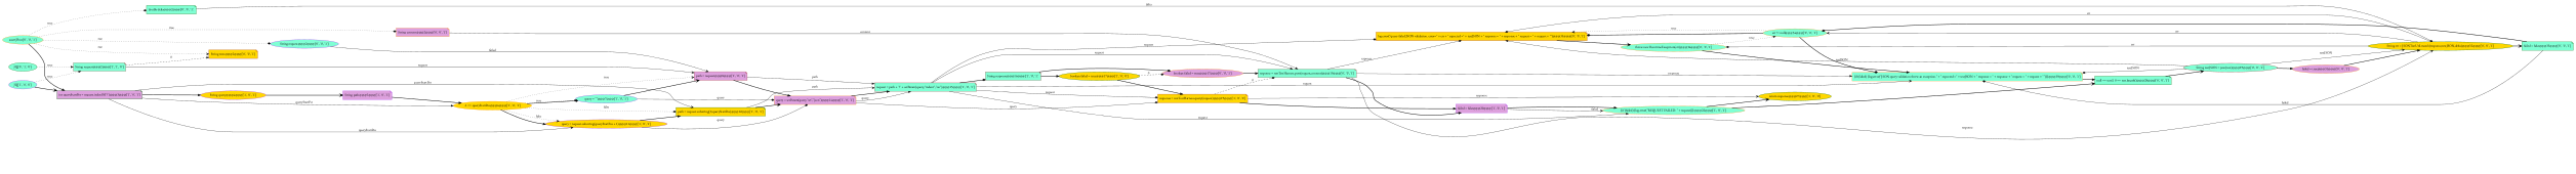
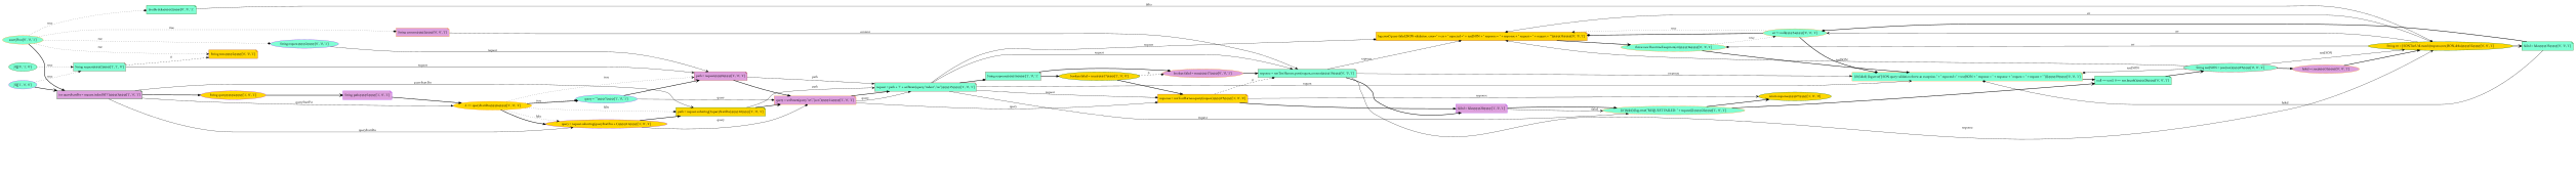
  digraph {
    fontname="EB Garamond"
    rankdir=LR
    node [color=darkorange fillcolor=aquamarine fontname="EB Garamond" shape=note style=filled]
    edge [arrowhead=normal fontname="EB Garamond" style=bold]
    n1 [color=purple fillcolor=gold label="String query@@@4@@@['1', '0', '1']" shape=ellipse]
    n2 [color=purple fillcolor=plum label="String path@@@5@@@['1', '0', '1']"]
    n3 [fillcolor=gold label="-1 == queryStartPos@@@6@@@['1', '0', '1']" shape=ellipse]
    n4 [color=darkgreen label="double delta@@@2@@@['0', '0', '1']"]
    n5 [color=darkgreen fillcolor=gold label="String err = JSONTestUtil.match(response,testJSON,delta)@@@32@@@['0', '0', '1']" shape=ellipse]
    n6 [color=brown fillcolor=gold label="log.error(\"query failed JSON validation. error=\" + err + \" expected =\" + testJSON + \" response = \" + response + \" request = \" + request + \"\")@@@35@@@['0', '0', '1']"]
    n7 [color=darkgreen label="failed = false@@@33@@@['0', '0', '1']"]
    n8 [label="err != null@@@34@@@['0', '0', '1']" shape=ellipse]
    n9 [label="throw new RuntimeException(err)@@@36@@@['0', '0', '1']" shape=ellipse]
    n10 [color=brown fillcolor=plum label="path = request@@@8@@@['1', '0', '1']"]
    n11 [fillcolor=plum label="query = setParam(query,\"wt\",\"json\")@@@14@@@['1', '0', '1']"]
    n12 [color=brown label="request = path + '?' + setParam(query,\"indent\",\"on\")@@@15@@@['1', '0', '1']"]
    n13 [color=brown fillcolor=gold label="response = restTestHarness.query(request)@@@19@@@['1', '0', '0']"]
    n14 [color=brown label="response = restTestHarness.post(request,content)@@@19@@@['0', '0', '1']"]
    n15 [label="{if (failed) {log.error(\"JSON query validation threw an exception.\" + \" expected =\" + testJSON + \" response = \" + response + \" request = \" + request + \"\")}}@@@39@@@['0', '0', '1']"]
    n16 [label="{if (failed) {log.error(\"REQUEST FAILED: \" + request)}}@@@22@@@['1', '0', '1']" shape=ellipse]
    n17 [color=brown label="String response@@@16@@@['1', '0', '1']"]
    n18 [color=darkgreen fillcolor=gold label="path = request.substring(0,queryStartPos)@@@12@@@['1', '0', '1']"]
    n19 [color=brown fillcolor=gold label="String tests@@@2@@@['0', '0', '1']"]
    n20 [color=darkgreen fillcolor=gold label="return response@@@27@@@['1', '0', '0']" shape=ellipse]
    n21 [color=purple label="String request@@@2@@@['0', '0', '1']" shape=ellipse]
    n22 [color=purple fillcolor=plum label="failed = false@@@20@@@['1', '0', '1']"]
    n23 [color=darkgreen label="null == test || 0 == test.length()@@@28@@@['0', '0', '1']"]
    n24 [color=darkgreen label="JQ['0', '1', '0']" shape=ellipse]
    n25 [color=brown label="String request@@@2@@@['1', '1', '0']"]
    n26 [color=brown label="String testJSON = json(test)@@@29@@@['0', '0', '1']" shape=ellipse]
    n27 [fillcolor=plum label="failed = true@@@31@@@['0', '0', '1']" shape=ellipse]
    n28 [color=purple fillcolor=gold label="query = request.substring(queryStartPos + 1)@@@11@@@['1', '0', '1']" shape=ellipse]
    n29 [color=purple label="query = \"\"@@@7@@@['1', '0', '1']" shape=ellipse]
    n30 [color=darkgreen fillcolor=plum label="int queryStartPos = request.indexOf('?')@@@3@@@['1', '0', '1']"]
    n31 [fillcolor=plum label="String content@@@2@@@['0', '0', '1']"]
    n32 [color=darkgreen fillcolor=gold label="boolean failed = true@@@17@@@['1', '0', '0']" shape=ellipse]
    n33 [fillcolor=plum label="boolean failed = true@@@17@@@['0', '0', '1']" shape=ellipse]
    n34 [label="assertJPost['0', '0', '1']" shape=ellipse]
    n35 [color=purple label="JQ['1', '0', '0']" shape=ellipse]
    n1 -> n2 [arrowhead=vee]
    n2 -> n3
    n3 -> n10 [arrowhead=vee label=true style=dotted]
    n3 -> n18 [arrowhead=diamond label=false style=dotted]
    n3 -> n28
    n3 -> n28 [arrowhead=vee label=false style=dotted]
    n3 -> n29 [label=true style=dotted]
    n3 -> n29 [arrowhead=diamond]
    n4 -> n5 [arrowhead=diamond label=delta style=solid]
    n5 -> n6 [arrowhead=diamond label=err style=solid]
    n5 -> n7 [arrowhead=vee]
    n5 -> n8 [arrowhead=vee label=err style=solid]
    n5 -> n9 [arrowhead=diamond label=err style=solid]
    n6 -> n9 [arrowhead=vee]
    n7 -> n8 [arrowhead=diamond]
    n7 -> n15 [arrowhead=diamond label=failed style=solid]
    n8 -> n6 [arrowhead=diamond]
    n8 -> n6 [arrowhead=vee label=true style=dotted]
    n8 -> n15 [arrowhead=diamond]
    n9 -> n8 [label=true style=dotted]
    n9 -> n15
    n10 -> n11
    n10 -> n12 [label=path style=solid]
    n11 -> n12 [label=query style=solid]
    n11 -> n12
    n11 -> n13 [arrowhead=diamond label=query style=solid]
    n12 -> n6 [arrowhead=diamond label=request style=solid]
    n12 -> n13 [arrowhead=diamond label=request style=solid]
    n12 -> n14 [label=request style=solid]
    n12 -> n15 [arrowhead=vee label=request style=solid]
    n12 -> n16 [label=request style=solid]
    n12 -> n17 [arrowhead=diamond]
    n13 -> n14 [arrowhead=diamond label=0 style=dashed]
    n13 -> n20 [arrowhead=vee label=response style=solid]
    n13 -> n22
    n14 -> n5 [arrowhead=vee label=response style=solid]
    n14 -> n6 [arrowhead=diamond label=response style=solid]
    n14 -> n15 [label=response style=solid]
    n14 -> n22
    n15 -> n23
    n16 -> n20 [arrowhead=vee]
    n16 -> n23 [arrowhead=vee]
    n17 -> n32
    n17 -> n33 [arrowhead=diamond]
    n18 -> n11 [arrowhead=vee]
    n18 -> n12 [arrowhead=vee label=path style=solid]
-   n21 -> n10 [arrowhead=vee label=failed style=solid]
+   n21 -> n10 [arrowhead=vee label=request style=solid]
    n22 -> n16 [arrowhead=vee label=failed style=solid]
    n22 -> n16
    n23 -> n26 [arrowhead=vee]
    n24 -> n25 [label=true style=dotted]
    n25 -> n10 [arrowhead=vee label=request style=solid]
    n25 -> n19 [label=0 style=dashed]
    n26 -> n5 [arrowhead=vee label=testJSON style=solid]
    n26 -> n6 [label=testJSON style=solid]
    n26 -> n15 [arrowhead=diamond label=testJSON style=solid]
    n26 -> n27
    n27 -> n5
    n28 -> n11 [arrowhead=diamond label=query style=solid]
    n28 -> n18
    n29 -> n10 [arrowhead=vee]
    n29 -> n11 [arrowhead=diamond label=query style=solid]
    n30 -> n1
    n30 -> n3 [label=queryStartPos style=solid]
    n30 -> n18 [arrowhead=vee label=queryStartPos style=solid]
    n30 -> n28 [arrowhead=vee label=queryStartPos style=solid]
    n31 -> n14 [label=content style=solid]
    n32 -> n13
    n32 -> n33 [arrowhead=diamond label=0 style=dashed]
    n33 -> n14
    n34 -> n4 [arrowhead=diamond label=true style=dotted]
    n34 -> n19 [arrowhead=vee label=true style=dotted]
    n34 -> n21 [arrowhead=diamond label=true style=dotted]
    n34 -> n30
    n34 -> n31 [arrowhead=diamond label=true style=dotted]
    n35 -> n25 [label=true style=dotted]
    n35 -> n30 [arrowhead=vee]
  }
